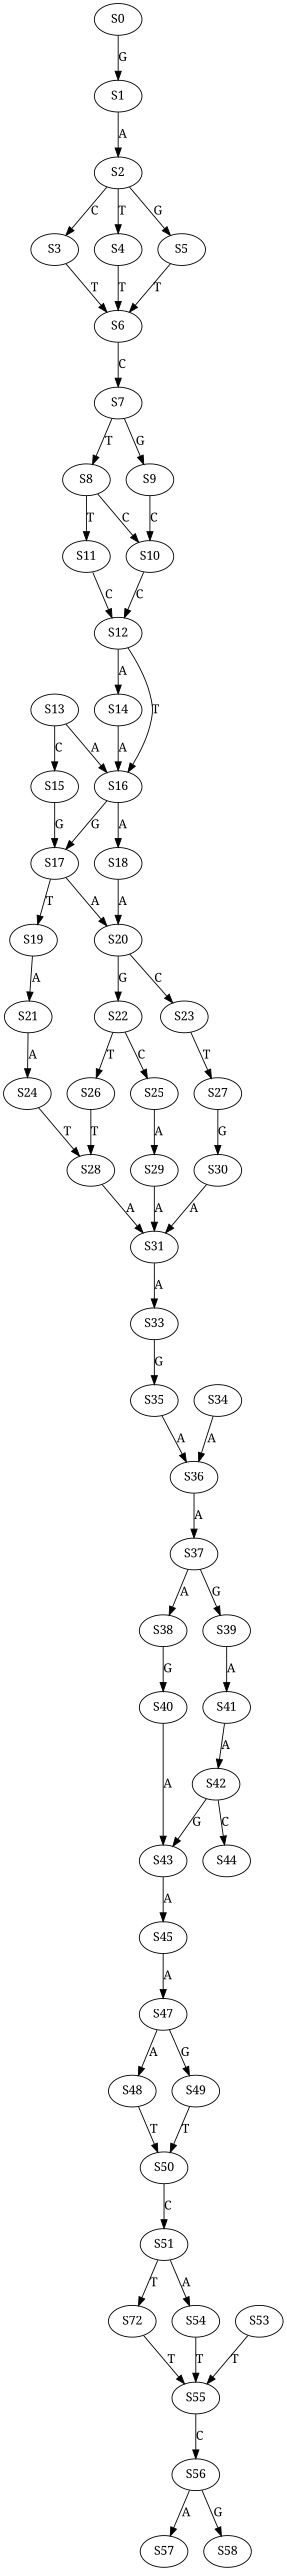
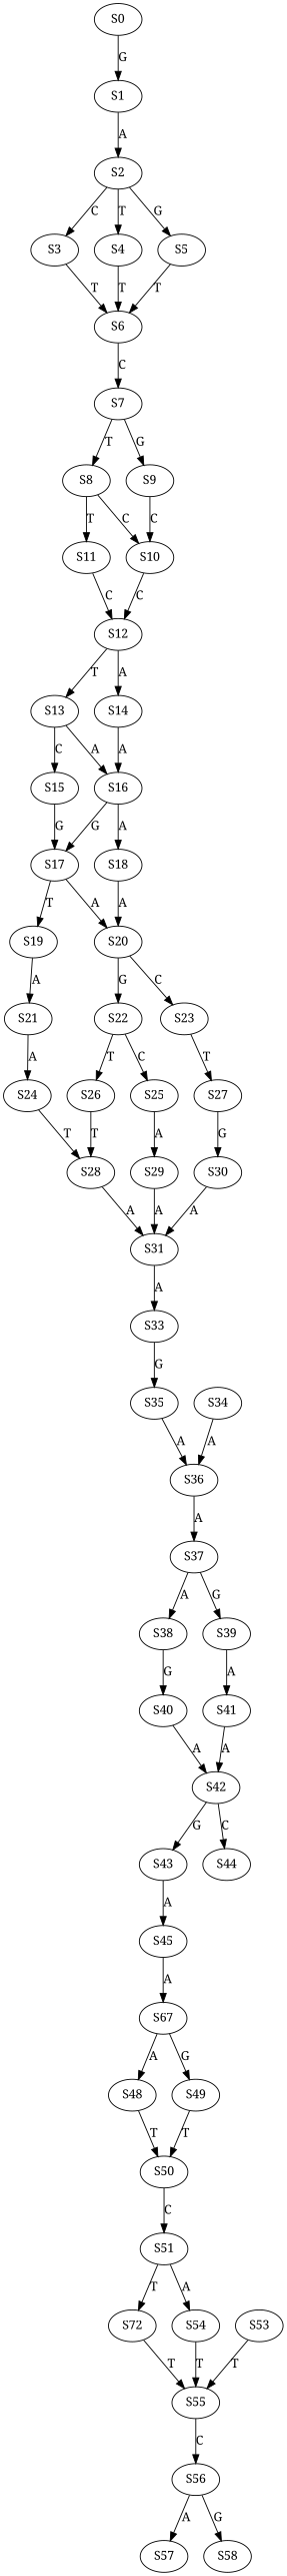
  strict digraph {
    fontname="Noto Serif"
    node [fontname="Noto Serif"]
    edge [fontname="Noto Serif"]
    S0
    S1
    S2
    S3
    S4
    S5
    S6
    S7
    S8
    S9
    S10
    S11
    S12
    S13
    S14
    S15
    S16
    S17
    S18
    S19
    S20
    S21
    S22
    S23
    S24
    S25
    S26
    S27
    S28
    S29
    S30
    S31
    S33
    S35
    S34
    S36
    S37
    S38
    S39
    S40
    S41
    S42
    S43
    S44
    S45
-   S47
+   S47 [label=S67]
    S48
    S49
    S50
    S51
    n51 [label=S72]
    S54
    S55
    S53
    S56
    S57
    S58
    S0 -> S1 [label=G]
    S1 -> S2 [label=A]
    S2 -> S3 [label=C]
    S2 -> S4 [label=T]
    S2 -> S5 [label=G]
    S3 -> S6 [label=T]
    S4 -> S6 [label=T]
    S5 -> S6 [label=T]
    S6 -> S7 [label=C]
    S7 -> S8 [label=T]
    S7 -> S9 [label=G]
    S8 -> S10 [label=C]
    S8 -> S11 [label=T]
    S9 -> S10 [label=C]
    S10 -> S12 [label=C]
    S11 -> S12 [label=C]
-   S12 -> S16 [label=T]
+   S12 -> S13 [label=T]
    S12 -> S14 [label=A]
    S13 -> S15 [label=C]
    S13 -> S16 [label=A]
    S14 -> S16 [label=A]
    S15 -> S17 [label=G]
    S16 -> S17 [label=G]
    S16 -> S18 [label=A]
    S17 -> S19 [label=T]
    S17 -> S20 [label=A]
    S18 -> S20 [label=A]
    S19 -> S21 [label=A]
    S20 -> S22 [label=G]
    S20 -> S23 [label=C]
    S21 -> S24 [label=A]
    S22 -> S25 [label=C]
    S22 -> S26 [label=T]
    S23 -> S27 [label=T]
    S24 -> S28 [label=T]
    S25 -> S29 [label=A]
    S26 -> S28 [label=T]
    S27 -> S30 [label=G]
    S28 -> S31 [label=A]
    S29 -> S31 [label=A]
    S30 -> S31 [label=A]
    S31 -> S33 [label=A]
    S33 -> S35 [label=G]
    S35 -> S36 [label=A]
    S34 -> S36 [label=A]
    S36 -> S37 [label=A]
    S37 -> S38 [label=A]
    S37 -> S39 [label=G]
    S38 -> S40 [label=G]
    S39 -> S41 [label=A]
-   S40 -> S43 [label=A]
+   S40 -> S42 [label=A]
    S41 -> S42 [label=A]
    S42 -> S43 [label=G]
    S42 -> S44 [label=C]
    S43 -> S45 [label=A]
    S45 -> S47 [label=A]
    S47 -> S48 [label=A]
    S47 -> S49 [label=G]
    S48 -> S50 [label=T]
    S49 -> S50 [label=T]
    S50 -> S51 [label=C]
    S51 -> n51 [label=T]
    S51 -> S54 [label=A]
    n51 -> S55 [label=T]
    S54 -> S55 [label=T]
    S55 -> S56 [label=C]
    S53 -> S55 [label=T]
    S56 -> S57 [label=A]
    S56 -> S58 [label=G]
  }
